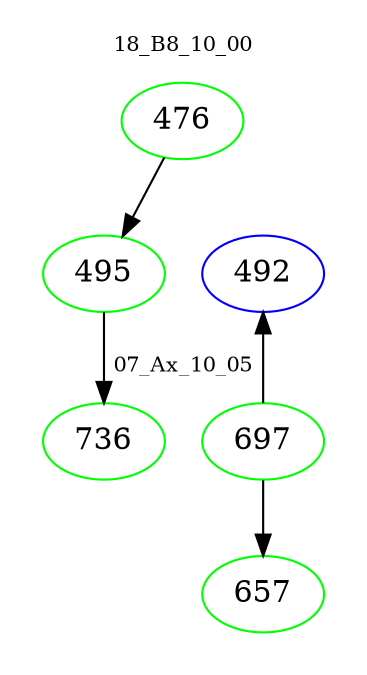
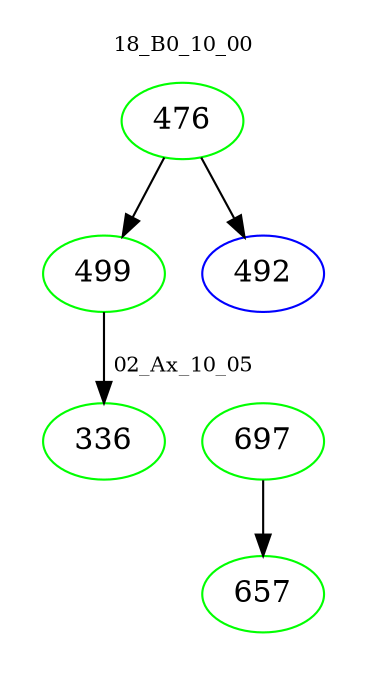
  digraph {
    node [color=green]
    edge [color=black]
    n1 [label=697]
    n2 [label=657]
-   n3 [label=736]
+   n3 [label=336]
    n4 [label=476]
-   n5 [label=495]
+   n5 [label=499]
    n6 [color=blue label=492]
    subgraph cluster_1 {
      color=white
      fontsize=10
-     label="07_Ax_10_05"
+     label="02_Ax_10_05"
      n1
      n2
      n3
    }
    subgraph cluster_2 {
      color=white
      fontsize=10
-     label="18_B8_10_00"
+     label="18_B0_10_00"
      n4
      n5
      n6
    }
    n1 -> n2
    n4 -> n5
-   n1 -> n6
+   n4 -> n6
    n5 -> n3
  }
